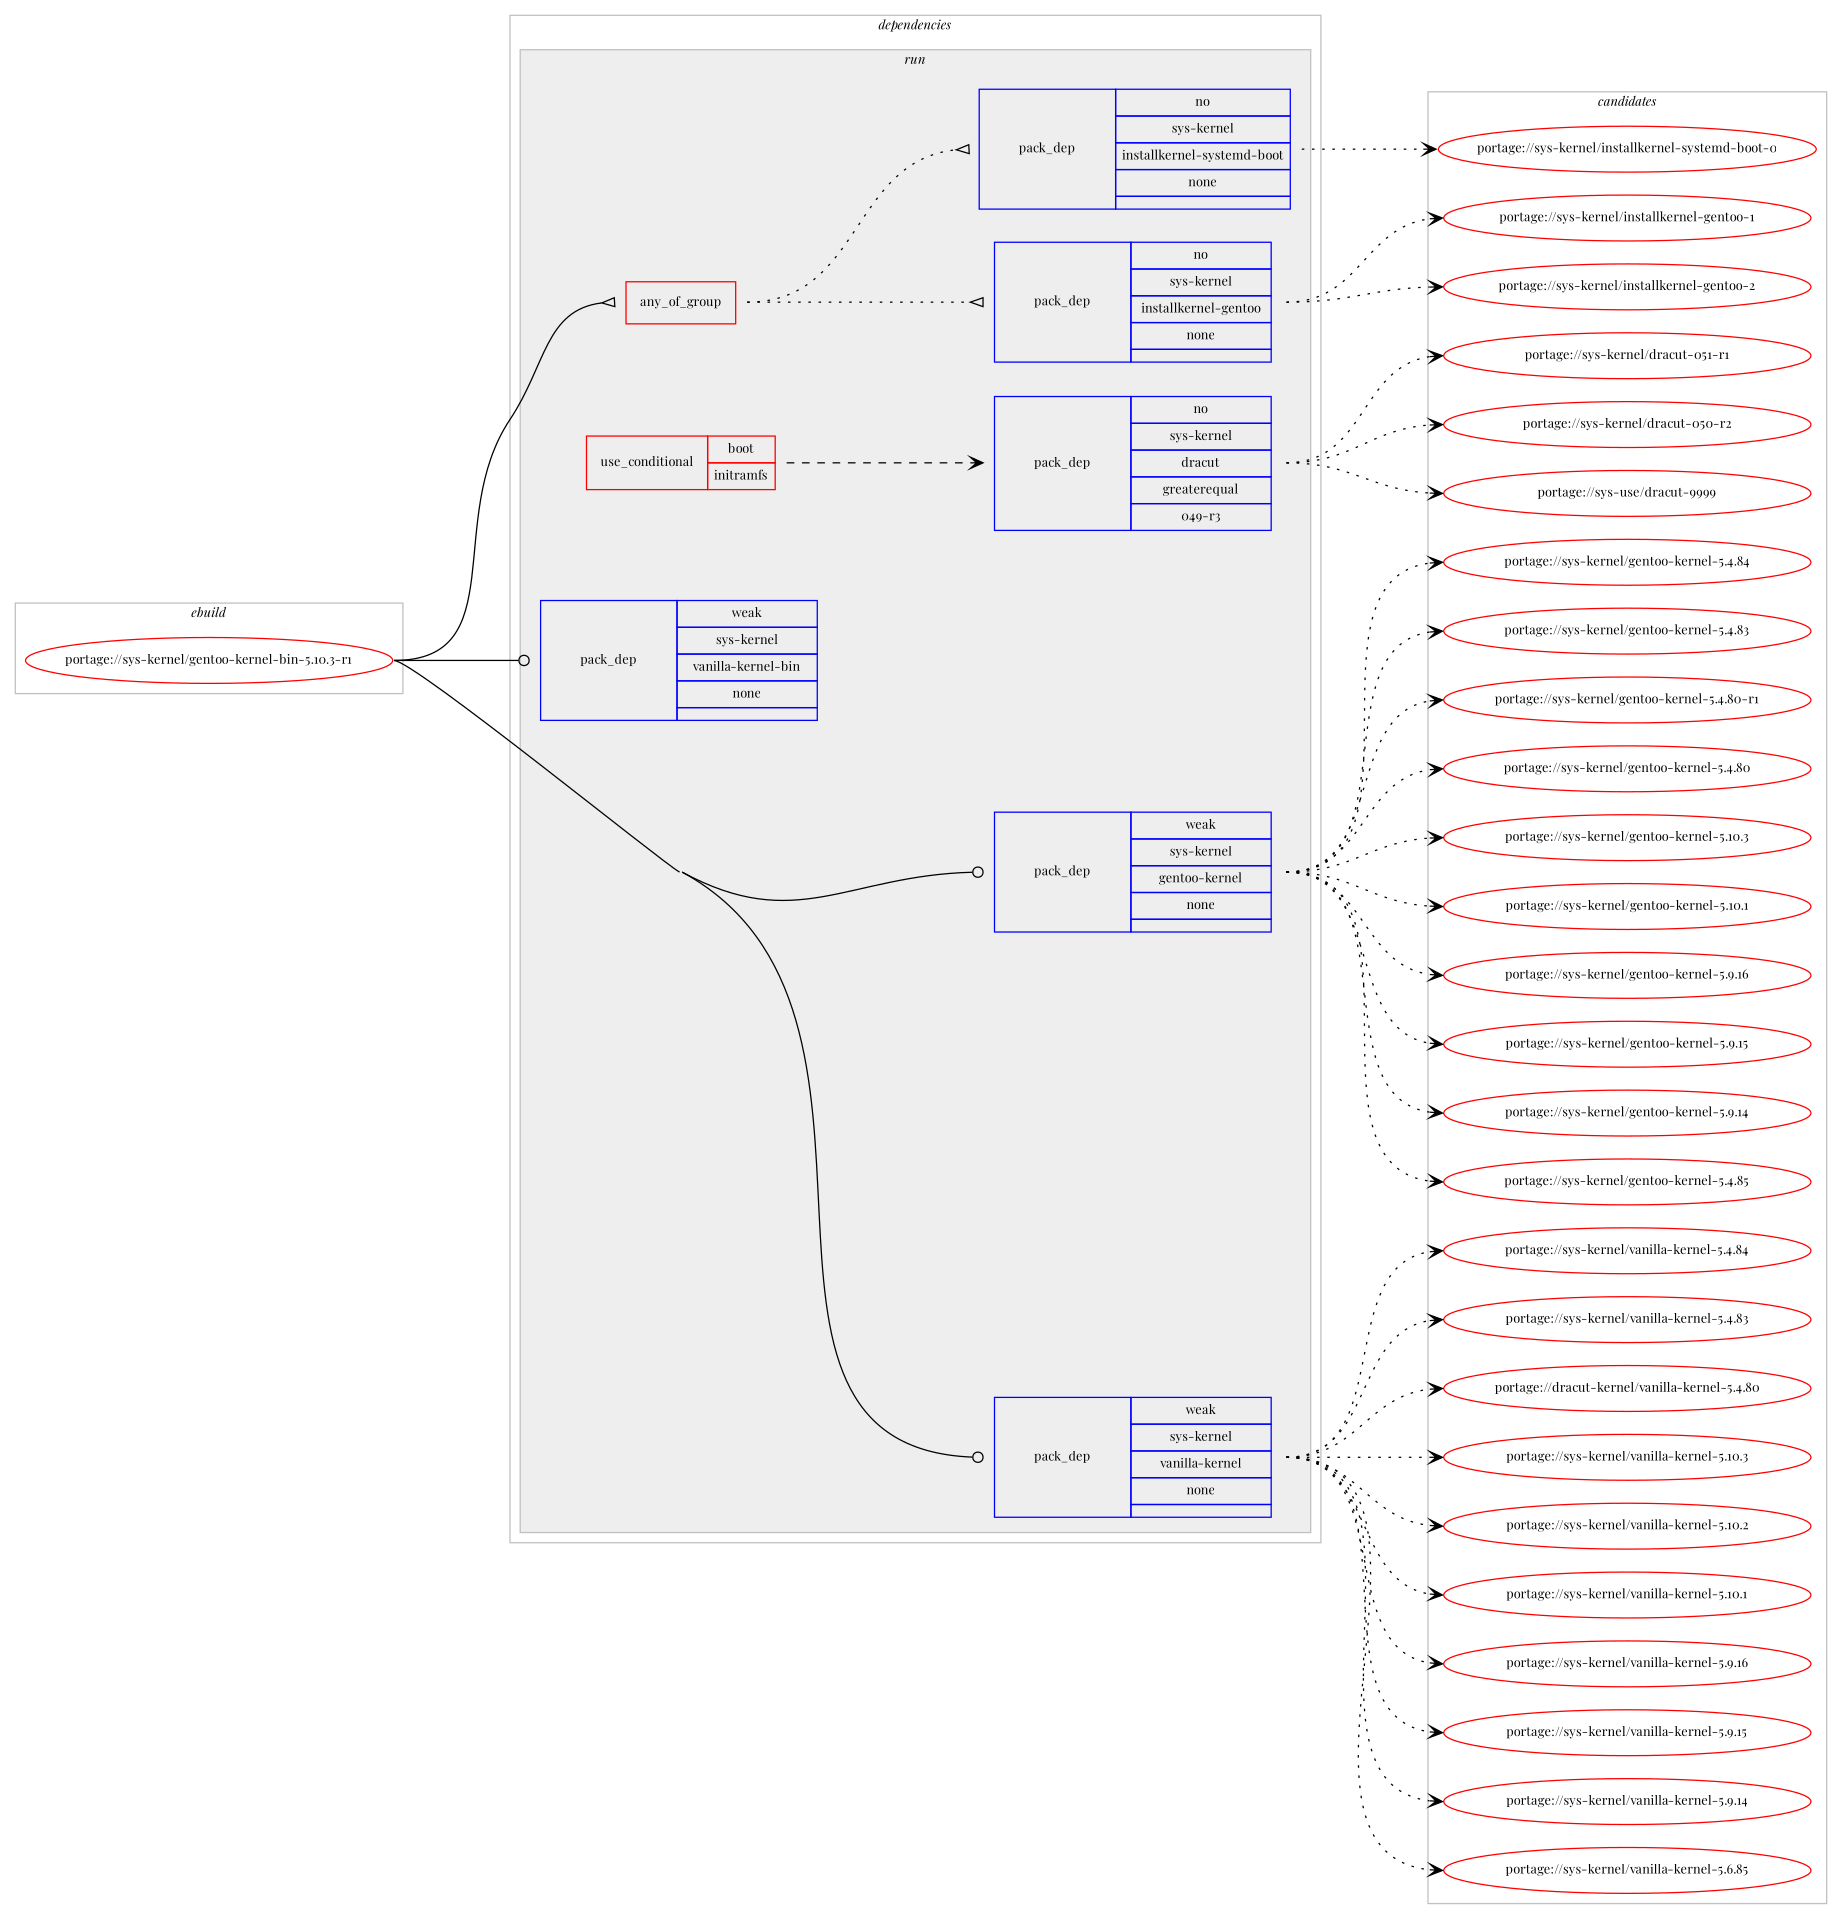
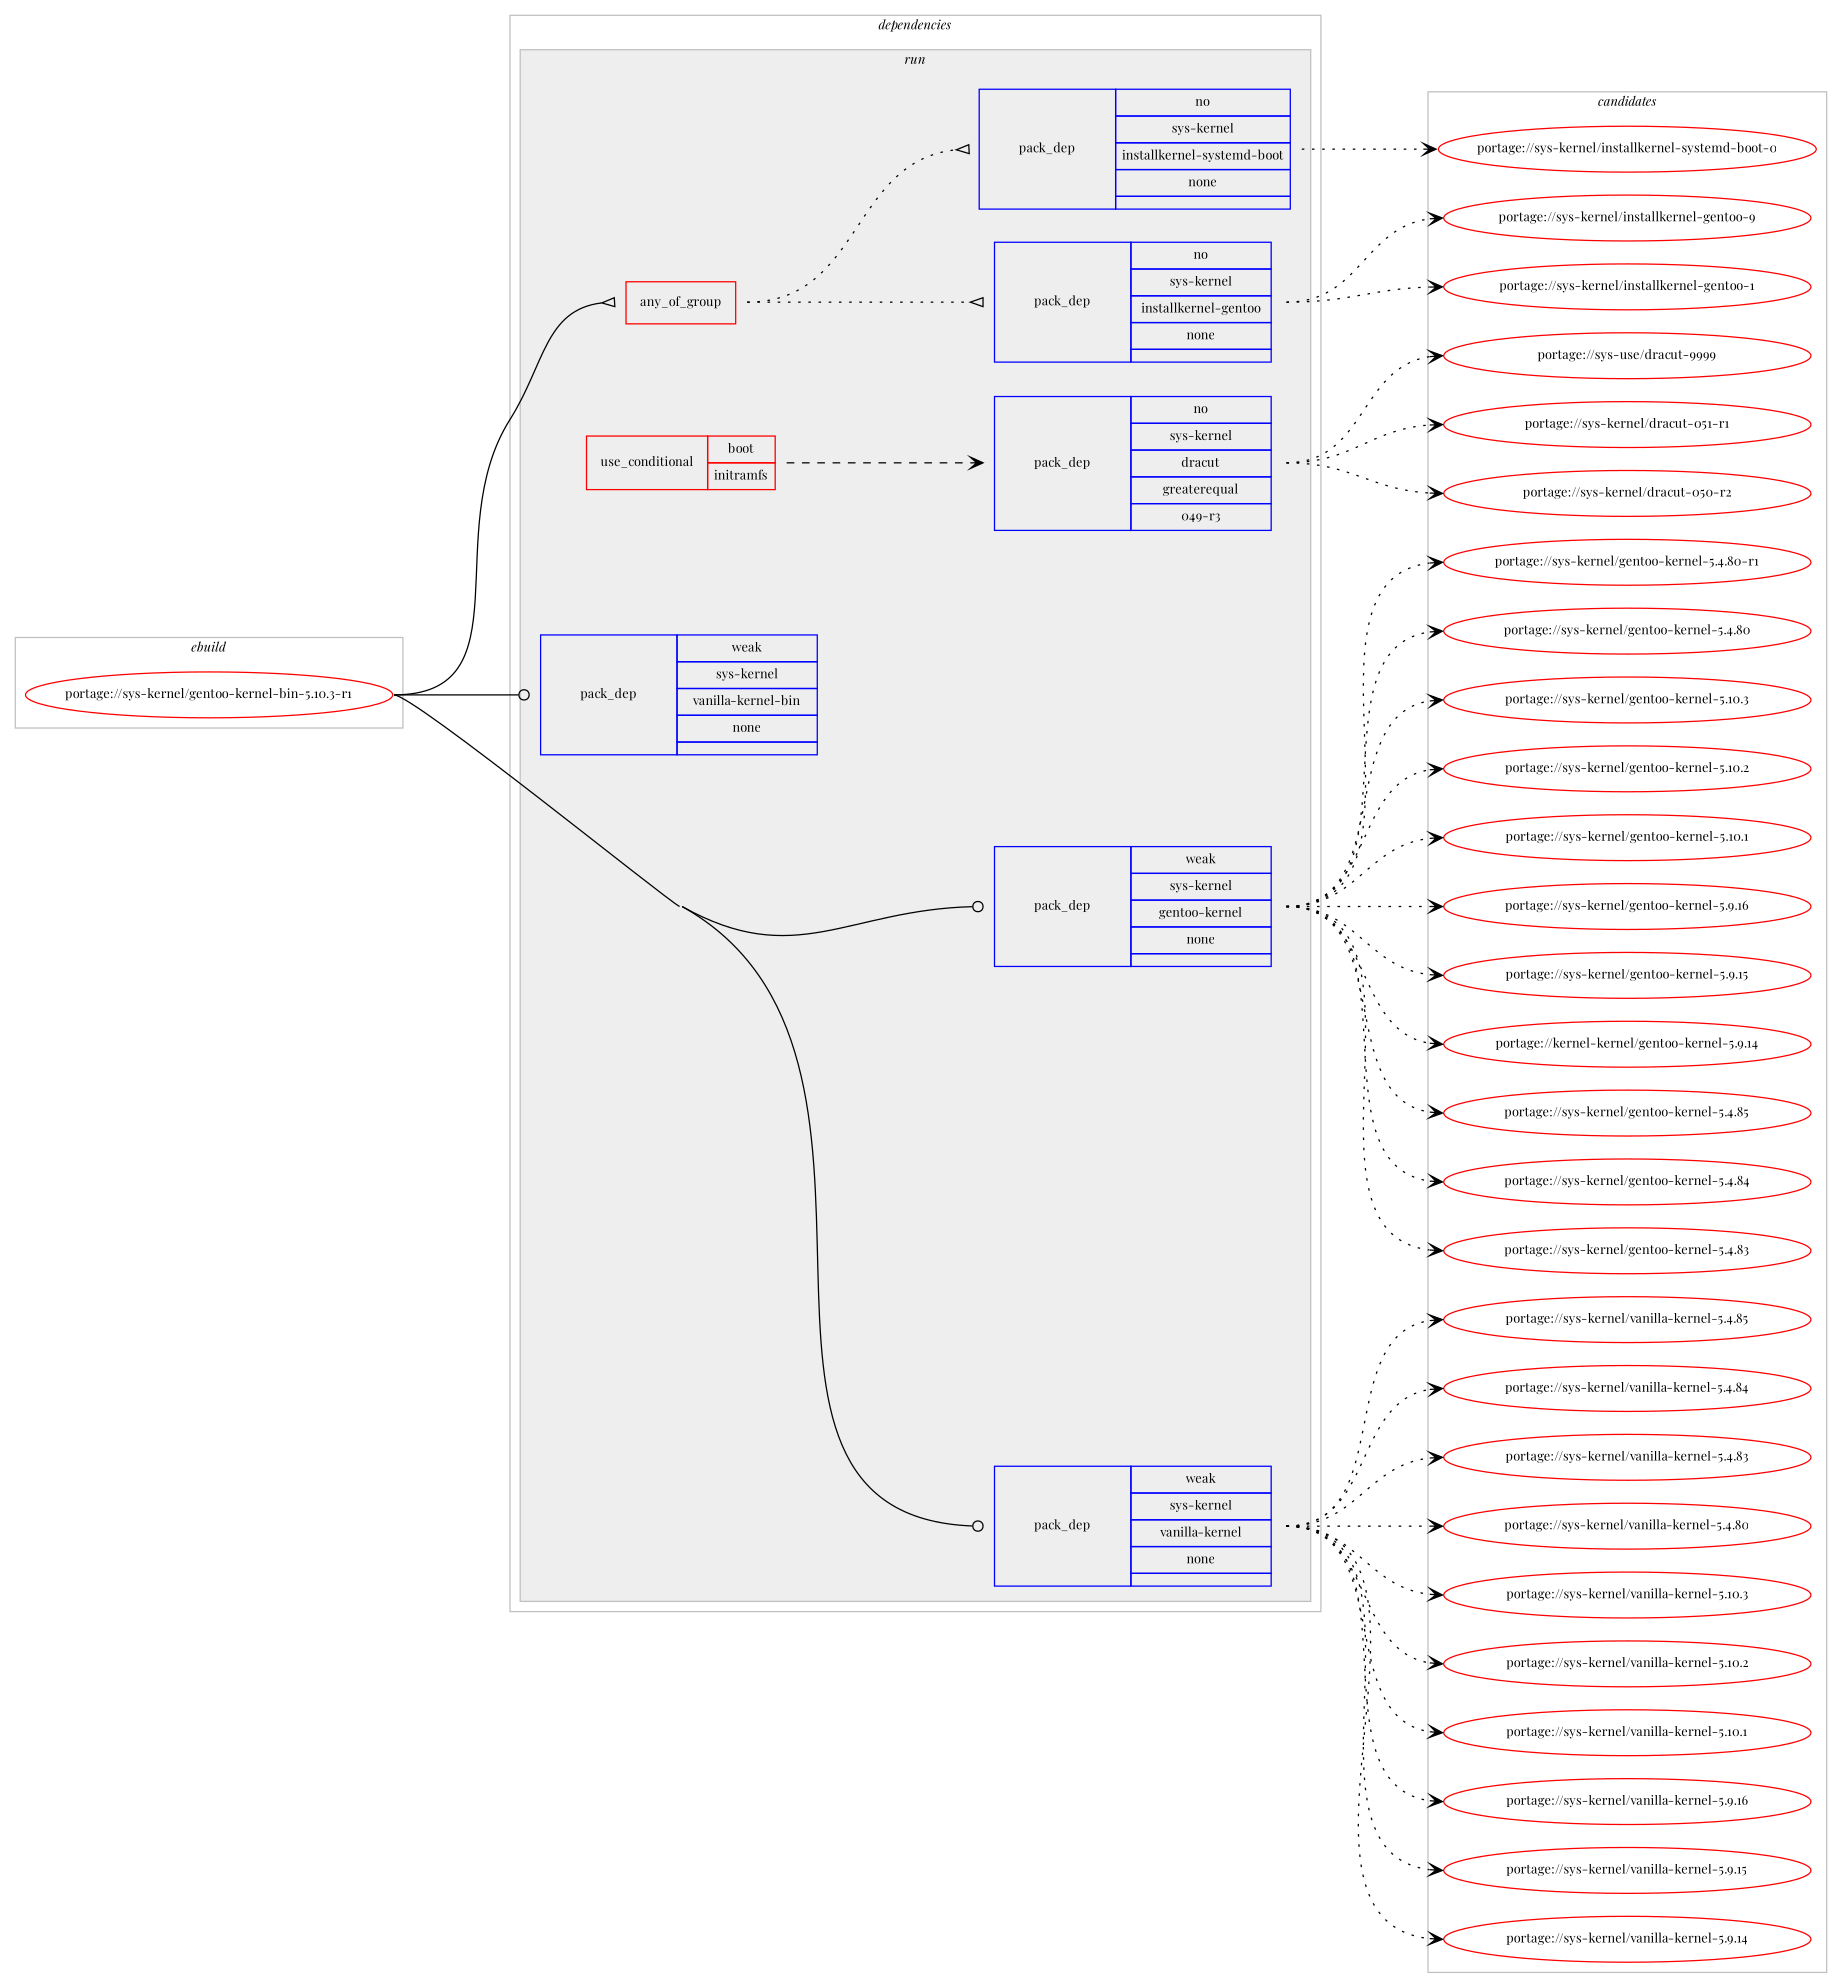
  digraph {
    compound=true
    concentrate=true
    fontname="Playfair Display"
    fontsize=10
    newrank=true
    rankdir=LR
    ranksep=1.5
    node [color=red fontname="Playfair Display" fontsize=10]
    edge [arrowhead=vee fontname="Playfair Display" headport=w style=dotted tailport=e weight=100]
    n1 [label="portage://sys-kernel/gentoo-kernel-bin-5.10.3-r1" width=4]
    n2 [color=blue label=<<TABLE BORDER="0" CELLBORDER="1" CELLSPACING="0" CELLPADDING="4" WIDTH="220"><TR><TD ROWSPAN="6" CELLPADDING="30">pack_dep</TD></TR><TR><TD WIDTH="110">no</TD></TR><TR><TD>sys-kernel</TD></TR><TR><TD>installkernel-gentoo</TD></TR><TR><TD>none</TD></TR><TR><TD></TD></TR></TABLE>> shape=none]
    n3 [color=blue label=<<TABLE BORDER="0" CELLBORDER="1" CELLSPACING="0" CELLPADDING="4" WIDTH="220"><TR><TD ROWSPAN="6" CELLPADDING="30">pack_dep</TD></TR><TR><TD WIDTH="110">no</TD></TR><TR><TD>sys-kernel</TD></TR><TR><TD>installkernel-systemd-boot</TD></TR><TR><TD>none</TD></TR><TR><TD></TD></TR></TABLE>> shape=none]
    n4 [label=<<TABLE BORDER="0" CELLBORDER="1" CELLSPACING="0" CELLPADDING="4"><TR><TD CELLPADDING="10">any_of_group</TD></TR></TABLE>> shape=none]
    n5 [color=blue label=<<TABLE BORDER="0" CELLBORDER="1" CELLSPACING="0" CELLPADDING="4" WIDTH="220"><TR><TD ROWSPAN="6" CELLPADDING="30">pack_dep</TD></TR><TR><TD WIDTH="110">no</TD></TR><TR><TD>sys-kernel</TD></TR><TR><TD>dracut</TD></TR><TR><TD>greaterequal</TD></TR><TR><TD>049-r3</TD></TR></TABLE>> shape=none]
    n6 [label=<<TABLE BORDER="0" CELLBORDER="1" CELLSPACING="0" CELLPADDING="4"><TR><TD ROWSPAN="3" CELLPADDING="10">use_conditional</TD></TR><TR><TD>boot</TD></TR><TR><TD>initramfs</TD></TR></TABLE>> shape=none]
    n7 [color=blue label=<<TABLE BORDER="0" CELLBORDER="1" CELLSPACING="0" CELLPADDING="4" WIDTH="220"><TR><TD ROWSPAN="6" CELLPADDING="30">pack_dep</TD></TR><TR><TD WIDTH="110">weak</TD></TR><TR><TD>sys-kernel</TD></TR><TR><TD>gentoo-kernel</TD></TR><TR><TD>none</TD></TR><TR><TD></TD></TR></TABLE>> shape=none]
    n8 [color=blue label=<<TABLE BORDER="0" CELLBORDER="1" CELLSPACING="0" CELLPADDING="4" WIDTH="220"><TR><TD ROWSPAN="6" CELLPADDING="30">pack_dep</TD></TR><TR><TD WIDTH="110">weak</TD></TR><TR><TD>sys-kernel</TD></TR><TR><TD>vanilla-kernel</TD></TR><TR><TD>none</TD></TR><TR><TD></TD></TR></TABLE>> shape=none]
    n9 [color=blue label=<<TABLE BORDER="0" CELLBORDER="1" CELLSPACING="0" CELLPADDING="4" WIDTH="220"><TR><TD ROWSPAN="6" CELLPADDING="30">pack_dep</TD></TR><TR><TD WIDTH="110">weak</TD></TR><TR><TD>sys-kernel</TD></TR><TR><TD>vanilla-kernel-bin</TD></TR><TR><TD>none</TD></TR><TR><TD></TD></TR></TABLE>> shape=none]
-   n10 [label="portage://sys-kernel/installkernel-gentoo-2" width=4]
+   n10 [label="portage://sys-kernel/installkernel-gentoo-9" width=4]
    n11 [label="portage://sys-kernel/installkernel-gentoo-1" width=4]
    n12 [label="portage://sys-kernel/installkernel-systemd-boot-0" width=4]
    n13 [label="portage://sys-use/dracut-9999" width=4]
    n14 [label="portage://sys-kernel/dracut-051-r1" width=4]
    n15 [label="portage://sys-kernel/dracut-050-r2" width=4]
    n16 [label="portage://sys-kernel/gentoo-kernel-5.9.16" width=4]
    n17 [label="portage://sys-kernel/gentoo-kernel-5.9.15" width=4]
-   n18 [label="portage://sys-kernel/gentoo-kernel-5.9.14" width=4]
+   n18 [label="portage://kernel-kernel/gentoo-kernel-5.9.14" width=4]
    n19 [label="portage://sys-kernel/gentoo-kernel-5.4.85" width=4]
    n20 [label="portage://sys-kernel/gentoo-kernel-5.4.84" width=4]
    n21 [label="portage://sys-kernel/gentoo-kernel-5.4.83" width=4]
    n22 [label="portage://sys-kernel/gentoo-kernel-5.4.80-r1" width=4]
    n23 [label="portage://sys-kernel/gentoo-kernel-5.4.80" width=4]
    n24 [label="portage://sys-kernel/gentoo-kernel-5.10.3" width=4]
+   n25 [label="portage://sys-kernel/gentoo-kernel-5.10.2" width=4]
    n26 [label="portage://sys-kernel/gentoo-kernel-5.10.1" width=4]
    n27 [label="portage://sys-kernel/vanilla-kernel-5.9.16" width=4]
    n28 [label="portage://sys-kernel/vanilla-kernel-5.9.15" width=4]
    n29 [label="portage://sys-kernel/vanilla-kernel-5.9.14" width=4]
-   n30 [label="portage://sys-kernel/vanilla-kernel-5.6.85" width=4]
+   n30 [label="portage://sys-kernel/vanilla-kernel-5.4.85" width=4]
    n31 [label="portage://sys-kernel/vanilla-kernel-5.4.84" width=4]
    n32 [label="portage://sys-kernel/vanilla-kernel-5.4.83" width=4]
-   n33 [label="portage://dracut-kernel/vanilla-kernel-5.4.80" width=4]
+   n33 [label="portage://sys-kernel/vanilla-kernel-5.4.80" width=4]
    n34 [label="portage://sys-kernel/vanilla-kernel-5.10.3" width=4]
    n35 [label="portage://sys-kernel/vanilla-kernel-5.10.2" width=4]
    n36 [label="portage://sys-kernel/vanilla-kernel-5.10.1" width=4]
    subgraph cluster_1 {
      color=gray
      label=<<i>ebuild</i>>
      rank=same
      n1
    }
    subgraph cluster_2 {
      color=gray
      label=<<i>dependencies</i>>
      subgraph cluster_3 {
        color=gray
        fillcolor="#eeeeee"
        label=<<i>compile</i>>
        style=filled
      }
      subgraph cluster_4 {
        color=gray
        fillcolor="#eeeeee"
        label=<<i>compile and run</i>>
        style=filled
      }
      subgraph cluster_5 {
        color=gray
        fillcolor="#eeeeee"
        label=<<i>run</i>>
        style=filled
        subgraph sub_6 {
          color=gray
          fillcolor="#eeeeee"
          label=<<i>run</i>>
          style=filled
          n4
          subgraph sub_7 {
            color=gray
            fillcolor="#eeeeee"
            label=<<i>run</i>>
            style=filled
            n2
          }
          subgraph sub_8 {
            color=gray
            fillcolor="#eeeeee"
            label=<<i>run</i>>
            style=filled
            n3
          }
        }
        subgraph sub_9 {
          color=gray
          fillcolor="#eeeeee"
          label=<<i>run</i>>
          style=filled
          n6
          subgraph sub_10 {
            color=gray
            fillcolor="#eeeeee"
            label=<<i>run</i>>
            style=filled
            n5
          }
        }
        subgraph sub_11 {
          color=gray
          fillcolor="#eeeeee"
          label=<<i>run</i>>
          style=filled
          n7
        }
        subgraph sub_12 {
          color=gray
          fillcolor="#eeeeee"
          label=<<i>run</i>>
          style=filled
          n8
        }
        subgraph sub_13 {
          color=gray
          fillcolor="#eeeeee"
          label=<<i>run</i>>
          style=filled
          n9
        }
      }
    }
    subgraph cluster_14 {
      color=gray
      label=<<i>candidates</i>>
      rank=same
      subgraph sub_15 {
        color=black
        label=<<i>candidates</i>>
        nodesep=1
        rank=same
        n10
        n11
      }
      subgraph sub_16 {
        color=black
        label=<<i>candidates</i>>
        nodesep=1
        rank=same
        n12
      }
      subgraph sub_17 {
        color=black
        label=<<i>candidates</i>>
        nodesep=1
        rank=same
        n13
        n14
        n15
      }
      subgraph sub_18 {
        color=black
        label=<<i>candidates</i>>
        nodesep=1
        rank=same
        n16
        n17
        n18
        n19
        n20
        n21
        n22
        n23
        n24
+       n25
        n26
      }
      subgraph sub_19 {
        color=black
        label=<<i>candidates</i>>
        nodesep=1
        rank=same
        n27
        n28
        n29
        n30
        n31
        n32
        n33
        n34
        n35
        n36
      }
      subgraph sub_20 {
        color=black
        label=<<i>candidates</i>>
        nodesep=1
        rank=same
      }
    }
    n1 -> n4 [arrowhead=oinv style=solid weight=20]
    n1 -> n7 [arrowhead=odot style=solid weight=20]
    n1 -> n8 [arrowhead=odot style=solid weight=20]
    n1 -> n9 [arrowhead=odot style=solid weight=20]
    n2 -> n10
    n2 -> n11
    n3 -> n12
    n4 -> n2 [arrowhead=oinv weight=20]
    n4 -> n3 [arrowhead=oinv weight=20]
    n5 -> n13
    n5 -> n14
    n5 -> n15
    n6 -> n5 [style=dashed weight=20]
    n7 -> n16
    n7 -> n17
    n7 -> n18
    n7 -> n19
    n7 -> n20
    n7 -> n21
    n7 -> n22
    n7 -> n23
    n7 -> n24
+   n7 -> n25
    n7 -> n26
    n8 -> n27
    n8 -> n28
    n8 -> n29
    n8 -> n30
    n8 -> n31
    n8 -> n32
    n8 -> n33
    n8 -> n34
    n8 -> n35
    n8 -> n36
  }
